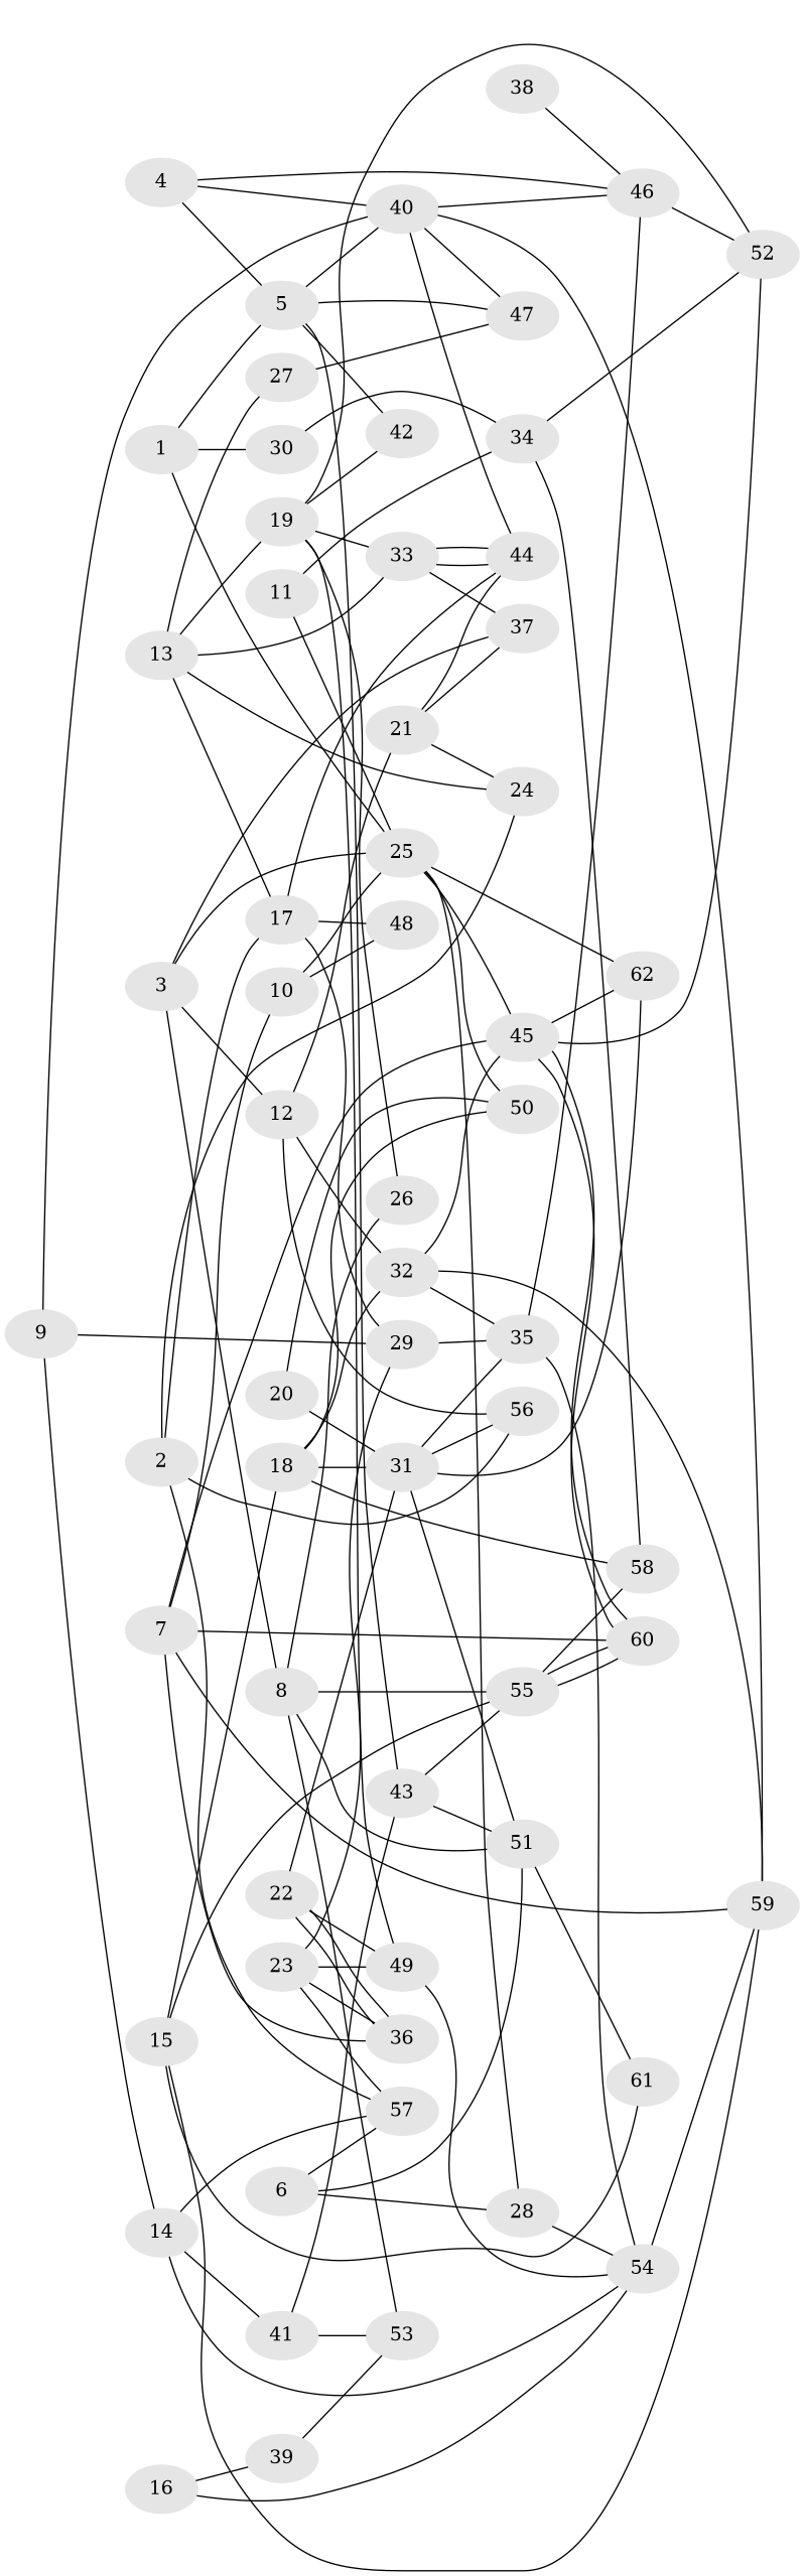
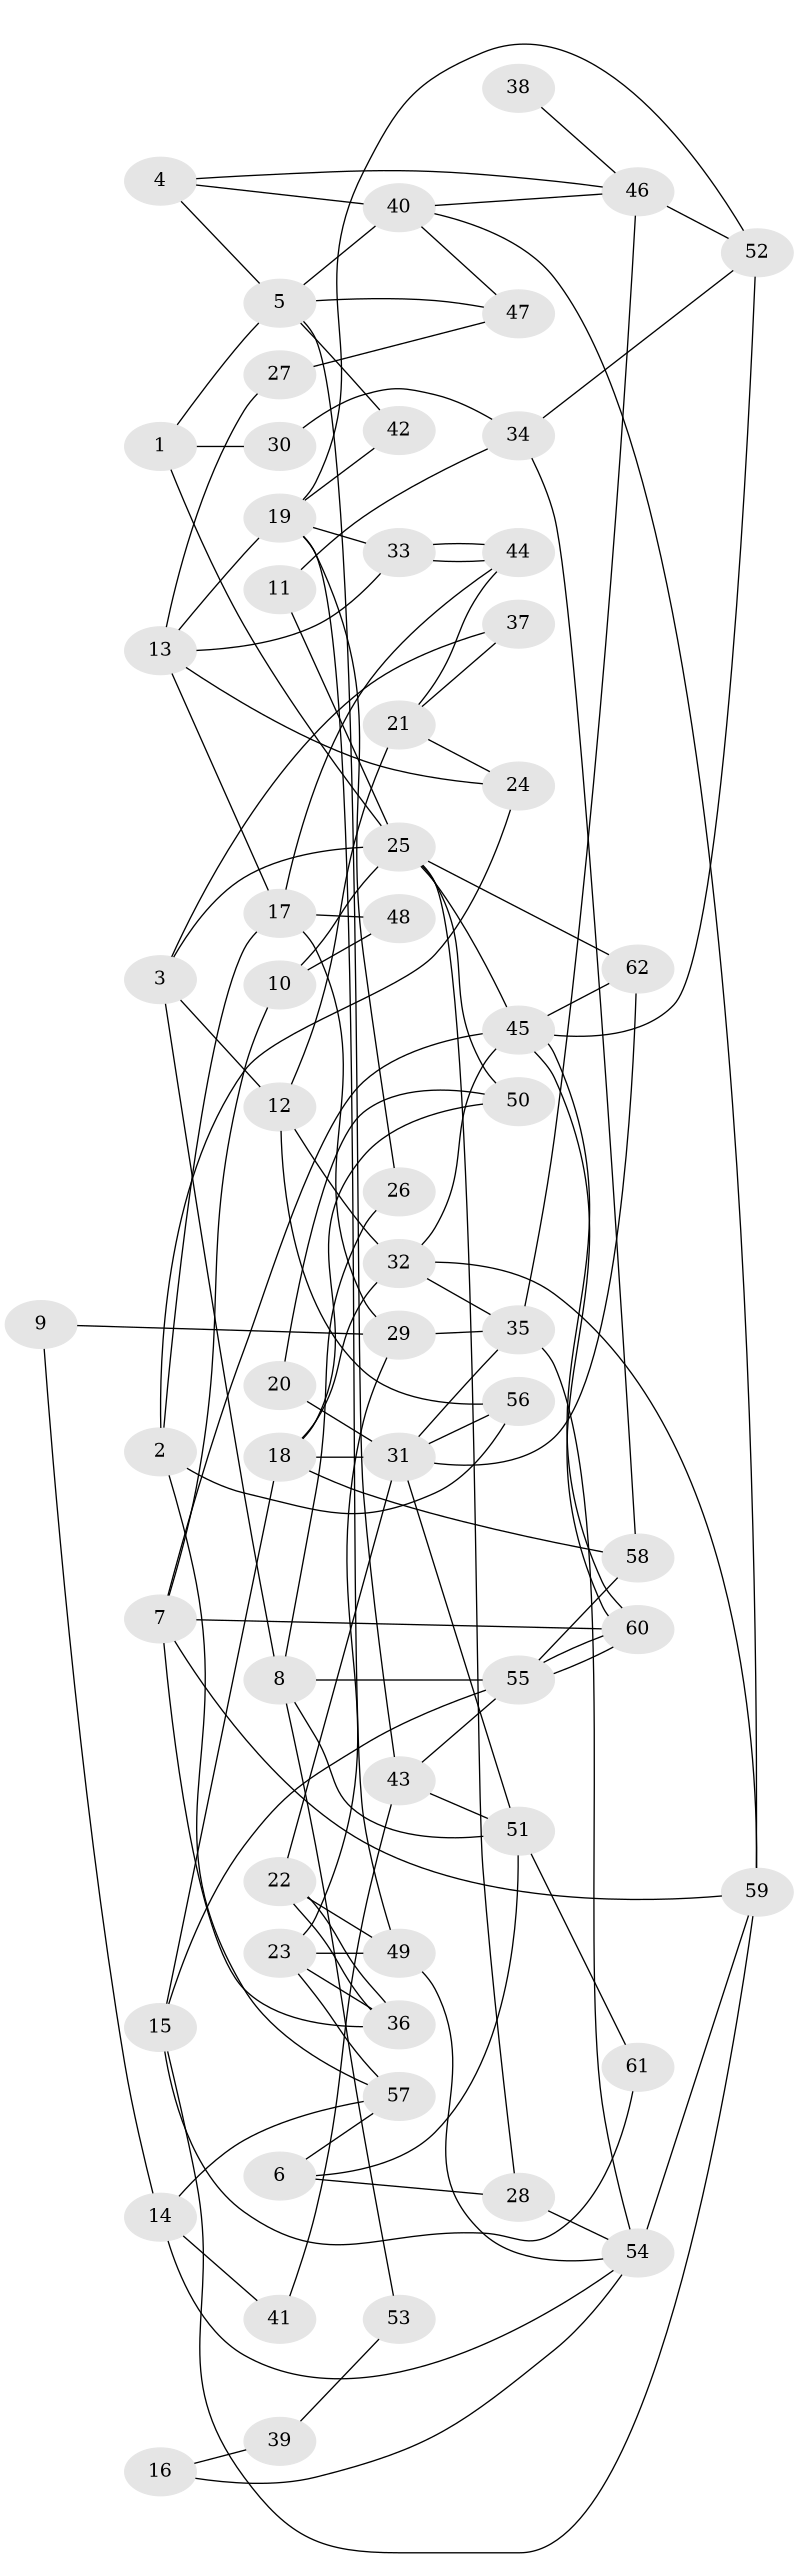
  graph {
    rankdir=LR
    node [color=gray90 style=filled]
    1
    5
    25
    30
    40
    42
    43
    47
    28
    45
    50
    62
    34
    2
    17
    24
    56
    57
    29
    48
    44
    3
    8
    12
    37
    51
    26
    53
    55
    21
    32
    4
    46
    59
    52
    6
    54
    61
    7
    10
    36
    60
    58
    9
    14
    41
    35
    11
    13
    19
    27
    33
    49
    15
    18
    31
    16
    39
    20
    22
    23
    38
    1 -- 5
    1 -- 25
    1 -- 30
    5 -- 40
    5 -- 42
    5 -- 43
    5 -- 47
    25 -- 28
    25 -- 45
    25 -- 50
    25 -- 62
    30 -- 34
    40 -- 47
-   40 -- 44
    40 -- 46
    40 -- 59
    43 -- 51
    43 -- 55
    28 -- 54
    45 -- 62
    45 -- 52
    45 -- 60
    45 -- 60
    34 -- 52
    34 -- 58
    2 -- 17
    2 -- 24
    2 -- 56
    2 -- 57
    17 -- 29
    17 -- 48
    17 -- 44
    29 -- 35
    3 -- 25
    3 -- 8
    3 -- 12
    3 -- 37
    8 -- 51
    8 -- 26
    8 -- 53
    8 -- 55
    12 -- 56
    12 -- 21
    12 -- 32
    51 -- 61
    55 -- 60
    55 -- 60
    55 -- 58
    21 -- 24
    21 -- 44
    21 -- 37
    32 -- 45
    32 -- 59
    32 -- 35
    4 -- 5
    4 -- 40
    4 -- 46
    46 -- 52
    6 -- 28
    6 -- 57
    6 -- 51
    54 -- 59
    7 -- 45
    7 -- 59
    7 -- 10
    7 -- 36
    7 -- 60
    10 -- 25
    10 -- 48
-   9 -- 40
    9 -- 29
    9 -- 14
    14 -- 57
    14 -- 54
    14 -- 41
    41 -- 43
-   41 -- 53
    35 -- 46
    35 -- 54
    11 -- 25
    11 -- 34
    13 -- 17
    13 -- 24
    13 -- 19
    13 -- 27
    13 -- 33
    19 -- 42
    19 -- 26
    19 -- 52
    19 -- 33
    19 -- 49
    27 -- 47
    33 -- 44
    33 -- 44
-   33 -- 37
    49 -- 54
    15 -- 55
    15 -- 59
    15 -- 61
    15 -- 18
    18 -- 50
    18 -- 32
    18 -- 58
    18 -- 31
    31 -- 62
    31 -- 56
    31 -- 51
    31 -- 35
    16 -- 54
    16 -- 39
    39 -- 53
    20 -- 50
    20 -- 31
    22 -- 36
    22 -- 36
    22 -- 49
    22 -- 31
    23 -- 57
    23 -- 29
    23 -- 36
    23 -- 49
    38 -- 46
  }
